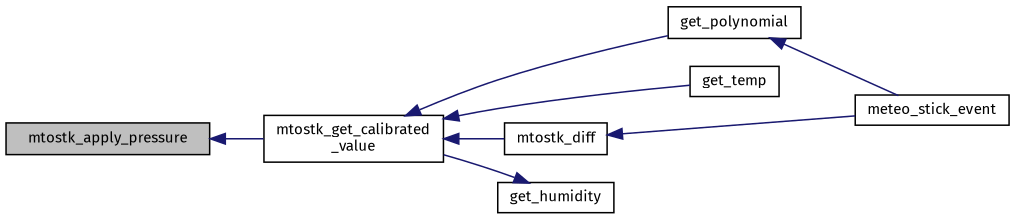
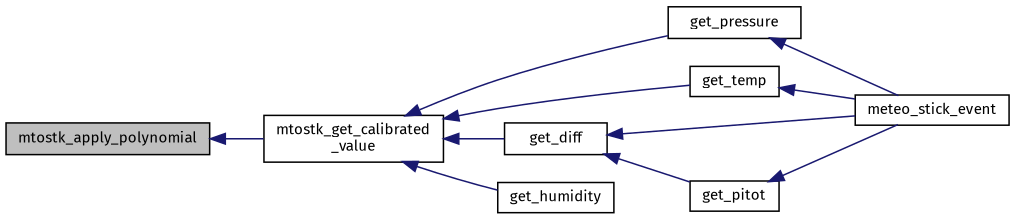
  digraph {
    fontname="Fira Sans"
    rankdir=LR
    node [color=black fillcolor=white fontname="Fira Sans" fontsize=10 shape=record style=filled]
    edge [color=midnightblue dir=back fontname="Fira Sans" fontsize=10 labelfontname=FreeSans labelfontsize=10 style=solid]
-   n1 [fillcolor=grey75 fontcolor=black height=0.2 label=mtostk_apply_pressure width=0.4]
+   n1 [fillcolor=grey75 fontcolor=black height=0.2 label=mtostk_apply_polynomial width=0.4]
    n2 [height=0.2 label="mtostk_get_calibrated\l_value" width=0.4]
-   n3 [height=0.2 label=get_polynomial width=0.4]
+   n3 [height=0.2 label=get_pressure width=0.4]
    n4 [height=0.2 label=get_temp width=0.4]
-   n5 [height=0.2 label=mtostk_diff width=0.4]
+   n5 [height=0.2 label=get_diff width=0.4]
    n6 [height=0.2 label=get_humidity width=0.4]
    n7 [height=0.2 label=meteo_stick_event width=0.4]
+   n8 [height=0.2 label=get_pitot width=0.4]
    n1 -> n2
    n2 -> n3
    n2 -> n4
    n2 -> n5
-   n6 -> n2
+   n2 -> n6
    n3 -> n7
+   n4 -> n7
    n5 -> n7
+   n5 -> n8
+   n8 -> n7
  }
